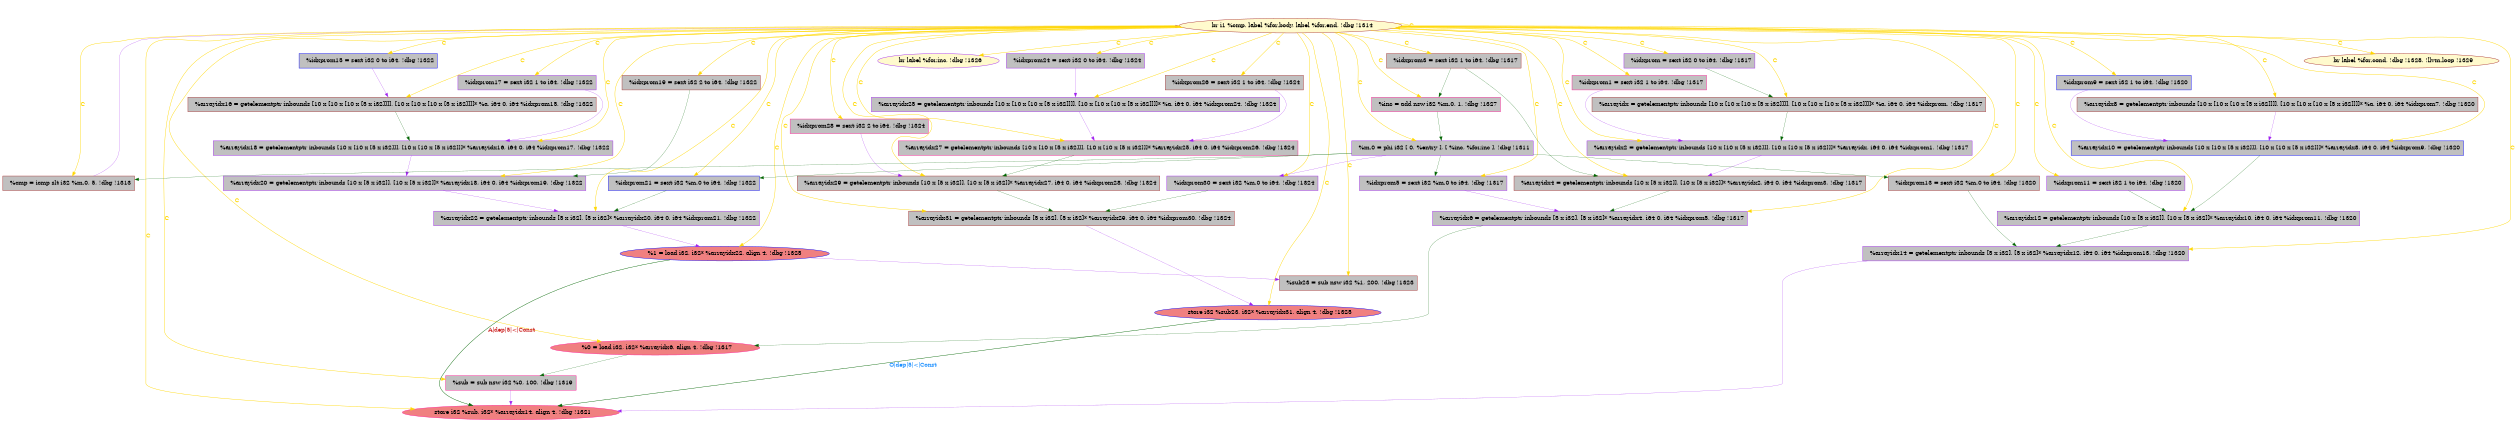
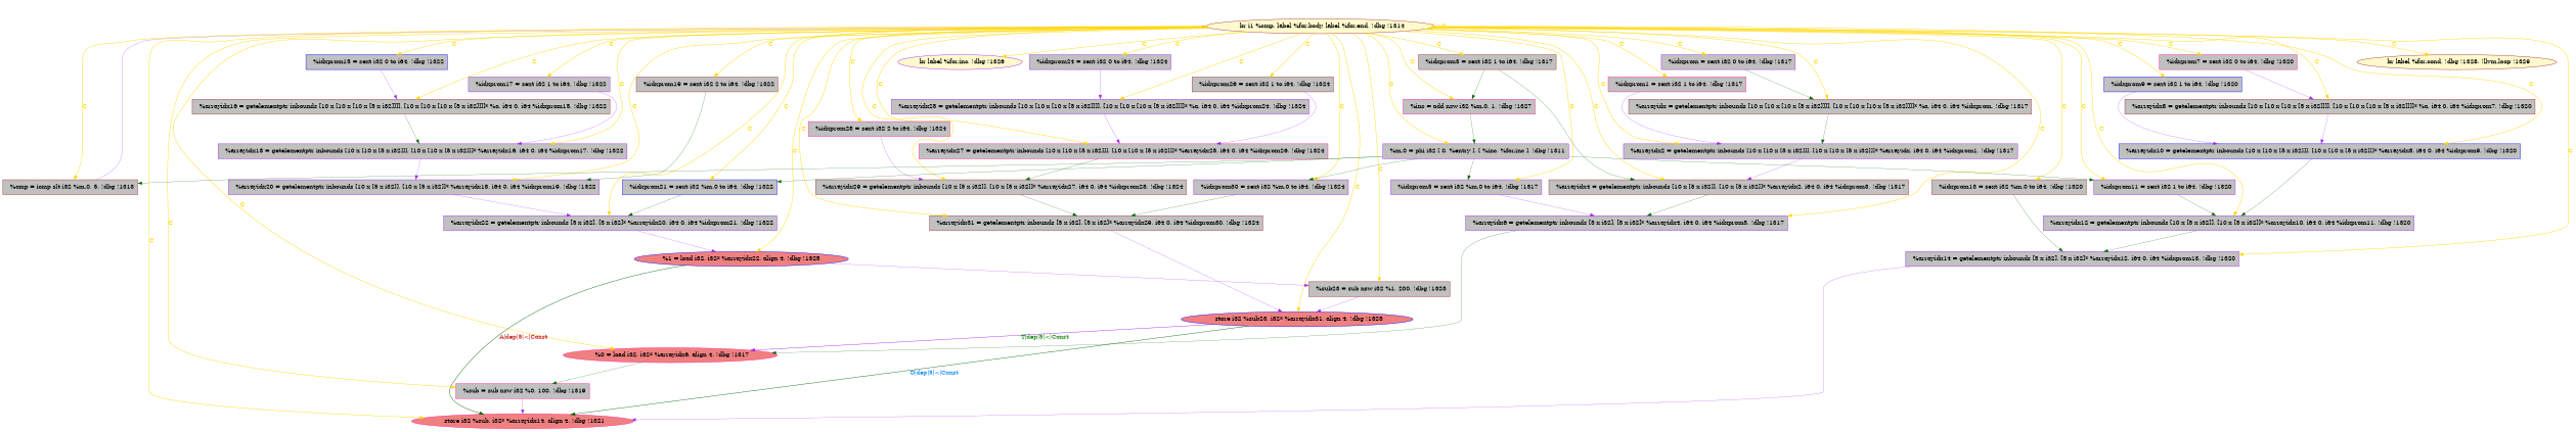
  digraph {
    node [color=purple fillcolor=grey shape=rectangle style=filled]
    edge [color=gold fontcolor=black penwidth=1.0 style=solid]
    n1 [color=brown label="  %idxprom19 = sext i32 2 to i64, !dbg !1322"]
    n2 [label="  %arrayidx20 = getelementptr inbounds [10 x [5 x i32]], [10 x [5 x i32]]* %arrayidx18, i64 0, i64 %idxprom19, !dbg !1322"]
    n3 [label="  %arrayidx22 = getelementptr inbounds [5 x i32], [5 x i32]* %arrayidx20, i64 0, i64 %idxprom21, !dbg !1322"]
    n4 [color=brown label="  %sub23 = sub nsw i32 %1, 200, !dbg !1323"]
    n5 [color=blue fillcolor=lightcoral label="  store i32 %sub23, i32* %arrayidx31, align 4, !dbg !1325" shape=ellipse]
    n6 [color=deeppink fillcolor=lightcoral label="  store i32 %sub, i32* %arrayidx14, align 4, !dbg !1321" shape=ellipse]
    n7 [color=deeppink fillcolor=lightcoral label="  %0 = load i32, i32* %arrayidx6, align 4, !dbg !1317" shape=ellipse]
    n8 [color=blue label="  %idxprom9 = sext i32 1 to i64, !dbg !1320"]
    n9 [color=blue label="  %arrayidx10 = getelementptr inbounds [10 x [10 x [5 x i32]]], [10 x [10 x [5 x i32]]]* %arrayidx8, i64 0, i64 %idxprom9, !dbg !1320"]
    n10 [label="  %arrayidx12 = getelementptr inbounds [10 x [5 x i32]], [10 x [5 x i32]]* %arrayidx10, i64 0, i64 %idxprom11, !dbg !1320"]
    n11 [label="  %idxprom17 = sext i32 1 to i64, !dbg !1322"]
    n12 [label="  %arrayidx18 = getelementptr inbounds [10 x [10 x [5 x i32]]], [10 x [10 x [5 x i32]]]* %arrayidx16, i64 0, i64 %idxprom17, !dbg !1322"]
    n13 [color=brown label="  %arrayidx16 = getelementptr inbounds [10 x [10 x [10 x [5 x i32]]]], [10 x [10 x [10 x [5 x i32]]]]* %a, i64 0, i64 %idxprom15, !dbg !1322"]
    n14 [label="  %arrayidx14 = getelementptr inbounds [5 x i32], [5 x i32]* %arrayidx12, i64 0, i64 %idxprom13, !dbg !1320"]
    n15 [color=brown label="  %arrayidx4 = getelementptr inbounds [10 x [5 x i32]], [10 x [5 x i32]]* %arrayidx2, i64 0, i64 %idxprom3, !dbg !1317"]
    n16 [label="  %arrayidx6 = getelementptr inbounds [5 x i32], [5 x i32]* %arrayidx4, i64 0, i64 %idxprom5, !dbg !1317"]
    n17 [color=brown label="  %cmp = icmp slt i32 %m.0, 5, !dbg !1313"]
    n18 [color=brown fillcolor=lemonchiffon label="  br i1 %cmp, label %for.body, label %for.end, !dbg !1314" shape=ellipse]
    n19 [fillcolor=lemonchiffon label="  br label %for.inc, !dbg !1326" shape=ellipse]
    n20 [label="  %m.0 = phi i32 [ 0, %entry ], [ %inc, %for.inc ], !dbg !1311"]
    n21 [color=blue label="  %idxprom21 = sext i32 %m.0 to i64, !dbg !1322"]
    n22 [label="  %idxprom30 = sext i32 %m.0 to i64, !dbg !1324"]
    n23 [label="  %idxprom5 = sext i32 %m.0 to i64, !dbg !1317"]
    n24 [color=brown label="  %idxprom13 = sext i32 %m.0 to i64, !dbg !1320"]
    n25 [color=deeppink label="  %inc = add nsw i32 %m.0, 1, !dbg !1327"]
    n26 [color=brown label="  %arrayidx8 = getelementptr inbounds [10 x [10 x [10 x [5 x i32]]]], [10 x [10 x [10 x [5 x i32]]]]* %a, i64 0, i64 %idxprom7, !dbg !1320"]
    n27 [color=brown label="  %idxprom26 = sext i32 1 to i64, !dbg !1324"]
    n28 [color=deeppink label="  %arrayidx27 = getelementptr inbounds [10 x [10 x [5 x i32]]], [10 x [10 x [5 x i32]]]* %arrayidx25, i64 0, i64 %idxprom26, !dbg !1324"]
    n29 [label="  %arrayidx2 = getelementptr inbounds [10 x [10 x [5 x i32]]], [10 x [10 x [5 x i32]]]* %arrayidx, i64 0, i64 %idxprom1, !dbg !1317"]
    n30 [color=blue fillcolor=lightcoral label="%1 = load i32, i32* %arrayidx22, align 4, !dbg !1325" shape=ellipse]
    n31 [color=deeppink label="  %idxprom28 = sext i32 2 to i64, !dbg !1324"]
    n32 [color=brown label="  %arrayidx29 = getelementptr inbounds [10 x [5 x i32]], [10 x [5 x i32]]* %arrayidx27, i64 0, i64 %idxprom28, !dbg !1324"]
    n33 [label="  %idxprom = sext i32 0 to i64, !dbg !1317"]
    n34 [color=brown label="  %arrayidx = getelementptr inbounds [10 x [10 x [10 x [5 x i32]]]], [10 x [10 x [10 x [5 x i32]]]]* %a, i64 0, i64 %idxprom, !dbg !1317"]
+   n35 [color=deeppink label="  %idxprom7 = sext i32 0 to i64, !dbg !1320"]
    n36 [label="  %arrayidx25 = getelementptr inbounds [10 x [10 x [10 x [5 x i32]]]], [10 x [10 x [10 x [5 x i32]]]]* %a, i64 0, i64 %idxprom24, !dbg !1324"]
    n37 [label="  %idxprom24 = sext i32 0 to i64, !dbg !1324"]
    n38 [color=brown label="  %idxprom3 = sext i32 1 to i64, !dbg !1317"]
    n39 [color=deeppink label="  %sub = sub nsw i32 %0, 100, !dbg !1319"]
    n40 [color=brown label="  %arrayidx31 = getelementptr inbounds [5 x i32], [5 x i32]* %arrayidx29, i64 0, i64 %idxprom30, !dbg !1324"]
    n41 [color=deeppink label="  %idxprom1 = sext i32 1 to i64, !dbg !1317"]
    n42 [label="  %idxprom11 = sext i32 1 to i64, !dbg !1320"]
    n43 [color=brown fillcolor=lemonchiffon label="  br label %for.cond, !dbg !1328, !llvm.loop !1329" shape=ellipse]
    n44 [color=blue label="  %idxprom15 = sext i32 0 to i64, !dbg !1322"]
    n1 -> n2 [color=darkgreen penwidth=0.5]
    n2 -> n3 [color=purple penwidth=0.5]
    n3 -> n30 [color=purple penwidth=0.5]
+   n4 -> n5 [color=purple penwidth=0.5]
    n5 -> n6 [color=darkgreen fontcolor=dodgerblue label="O|dep|5|<|Const"]
+   n5 -> n7 [color=purple fontcolor=forestgreen label="T|dep|5|<|Const"]
    n7 -> n39 [color=darkgreen penwidth=0.5]
    n8 -> n9 [color=purple penwidth=0.5]
    n9 -> n10 [color=darkgreen penwidth=0.5]
    n10 -> n14 [color=darkgreen penwidth=0.5]
    n11 -> n12 [color=purple penwidth=0.5]
    n12 -> n2 [color=purple penwidth=0.5]
    n13 -> n12 [color=darkgreen penwidth=0.5]
    n14 -> n6 [color=purple penwidth=0.5]
    n15 -> n16 [color=darkgreen penwidth=0.5]
    n16 -> n7 [color=darkgreen penwidth=0.5]
    n17 -> n18 [color=purple penwidth=0.5]
    n18 -> n1 [fontcolor=gold label=C]
    n18 -> n2 [fontcolor=gold label=C]
    n18 -> n3 [fontcolor=gold label=C]
    n18 -> n4 [fontcolor=gold label=C]
    n18 -> n5 [fontcolor=gold label=C]
    n18 -> n6 [fontcolor=gold label=C]
    n18 -> n7 [fontcolor=gold label=C]
    n18 -> n8 [fontcolor=gold label=C]
    n18 -> n9 [fontcolor=gold label=C]
    n18 -> n10 [fontcolor=gold label=C]
    n18 -> n11 [fontcolor=gold label=C]
    n18 -> n12 [fontcolor=gold label=C]
    n18 -> n13 [fontcolor=gold label=C]
    n18 -> n14 [fontcolor=gold label=C]
    n18 -> n15 [fontcolor=gold label=C]
    n18 -> n16 [fontcolor=gold label=C]
    n18 -> n17 [fontcolor=gold label=C]
    n18 -> n18 [fontcolor=gold label=C]
    n18 -> n19 [fontcolor=gold label=C]
    n18 -> n20 [fontcolor=gold label=C]
    n18 -> n21 [fontcolor=gold label=C]
    n18 -> n22 [fontcolor=gold label=C]
    n18 -> n23 [fontcolor=gold label=C]
    n18 -> n24 [fontcolor=gold label=C]
    n18 -> n25 [fontcolor=gold label=C]
    n18 -> n26 [fontcolor=gold label=C]
    n18 -> n27 [fontcolor=gold label=C]
    n18 -> n28 [fontcolor=gold label=C]
    n18 -> n29 [fontcolor=gold label=C]
    n18 -> n30 [fontcolor=gold label=C]
    n18 -> n31 [fontcolor=gold label=C]
    n18 -> n32 [fontcolor=gold label=C]
    n18 -> n33 [fontcolor=gold label=C]
    n18 -> n34 [fontcolor=gold label=C]
+   n18 -> n35 [fontcolor=gold label=C]
    n18 -> n36 [fontcolor=gold label=C]
    n18 -> n37 [fontcolor=gold label=C]
    n18 -> n38 [fontcolor=gold label=C]
    n18 -> n39 [fontcolor=gold label=C]
    n18 -> n40 [fontcolor=gold label=C]
    n18 -> n41 [fontcolor=gold label=C]
    n18 -> n42 [fontcolor=gold label=C]
    n18 -> n43 [fontcolor=gold label=C]
    n18 -> n44 [fontcolor=gold label=C]
    n20 -> n17 [color=darkgreen penwidth=0.5]
    n20 -> n21 [color=darkgreen penwidth=0.5]
-   n20 -> n22 [color=purple penwidth=0.5]
+   n20 -> n22 [color=darkgreen penwidth=0.5]
    n20 -> n23 [color=darkgreen penwidth=0.5]
-   n20 -> n24 [color=darkgreen penwidth=0.5]
+   n20 -> n42 [color=darkgreen penwidth=0.5]
    n21 -> n3 [color=darkgreen penwidth=0.5]
    n22 -> n40 [color=darkgreen penwidth=0.5]
    n23 -> n16 [color=purple penwidth=0.5]
    n24 -> n14 [color=darkgreen penwidth=0.5]
    n25 -> n20 [color=darkgreen penwidth=0.5]
    n26 -> n9 [color=purple penwidth=0.5]
    n27 -> n28 [color=purple penwidth=0.5]
    n28 -> n32 [color=darkgreen penwidth=0.5]
    n29 -> n15 [color=purple penwidth=0.5]
    n30 -> n4 [color=purple penwidth=0.5]
    n30 -> n6 [color=darkgreen fontcolor=firebrick3 label="A|dep|5|<|Const"]
    n31 -> n32 [color=purple penwidth=0.5]
    n32 -> n40 [color=darkgreen penwidth=0.5]
    n33 -> n34 [color=darkgreen penwidth=0.5]
    n34 -> n29 [color=darkgreen penwidth=0.5]
+   n35 -> n26 [color=purple penwidth=0.5]
    n36 -> n28 [color=purple penwidth=0.5]
    n37 -> n36 [color=purple penwidth=0.5]
    n38 -> n15 [color=darkgreen penwidth=0.5]
    n38 -> n25 [color=darkgreen penwidth=0.5]
    n39 -> n6 [color=purple penwidth=0.5]
    n40 -> n5 [color=purple penwidth=0.5]
    n41 -> n29 [color=purple penwidth=0.5]
    n42 -> n10 [color=darkgreen penwidth=0.5]
    n44 -> n13 [color=purple penwidth=0.5]
  }
